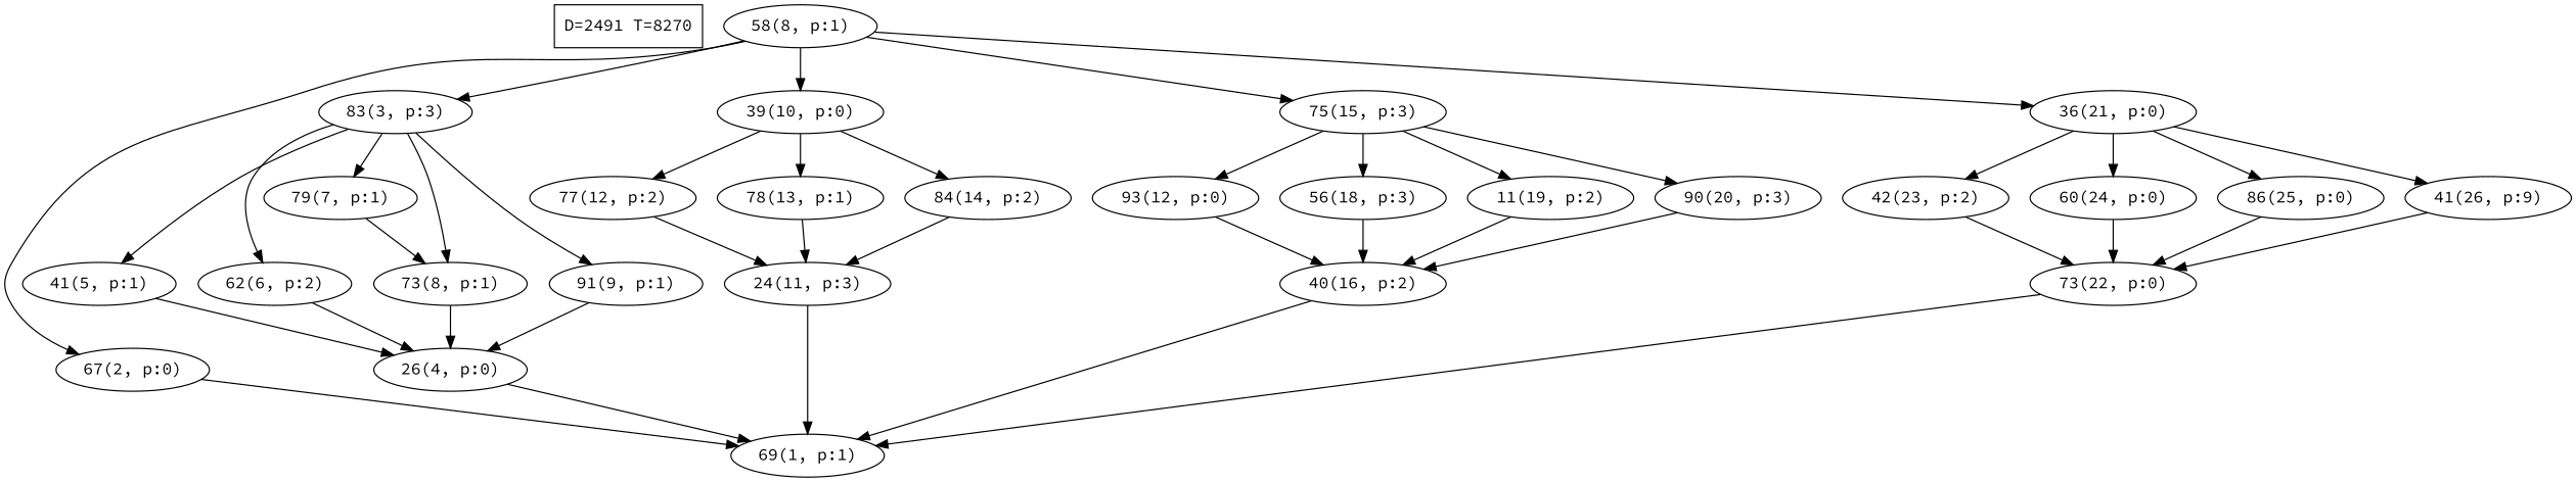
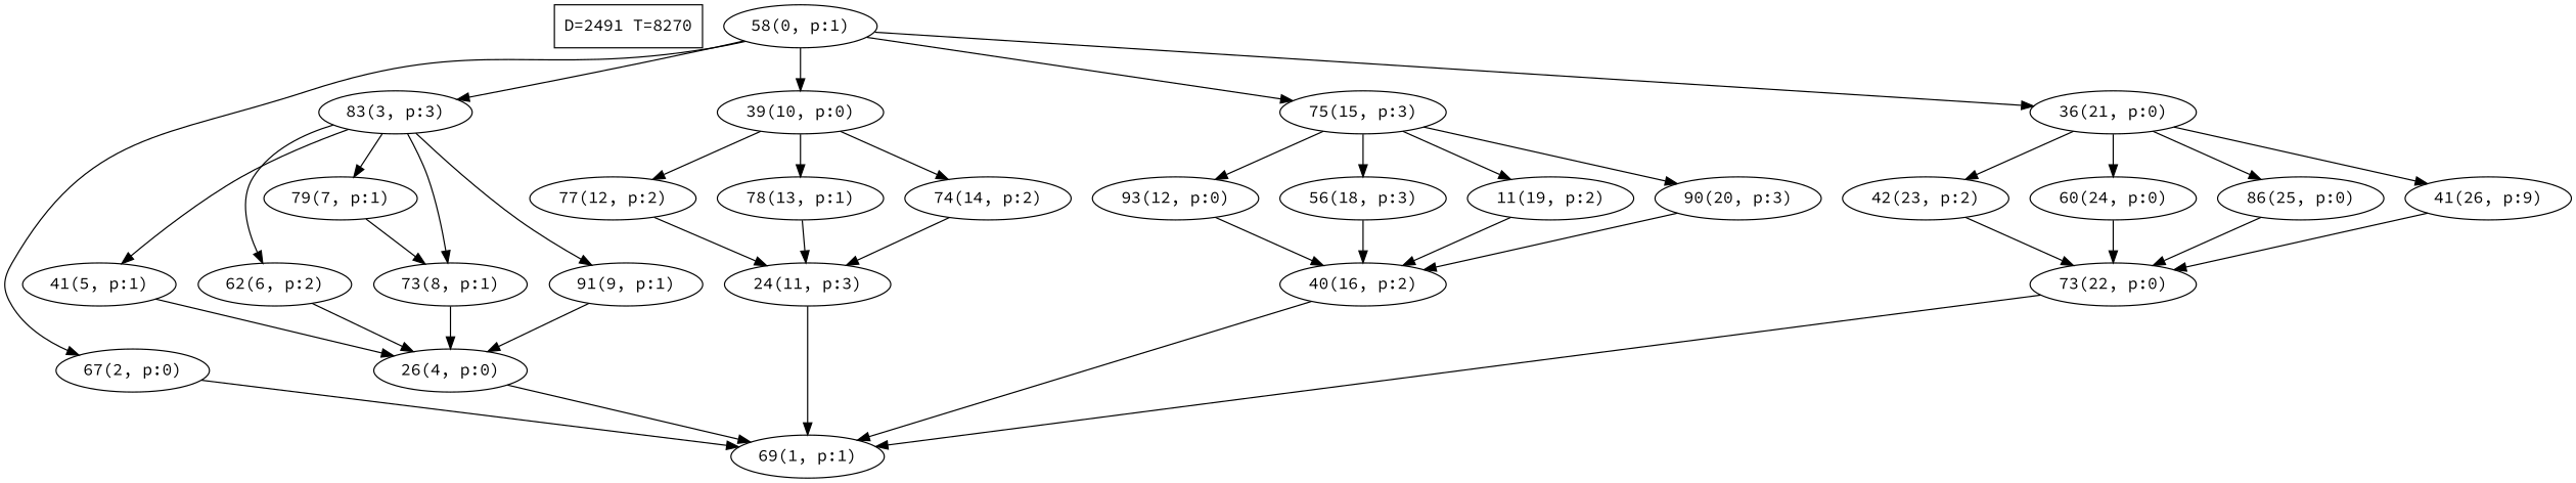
  digraph {
    fontname="Source Code Pro"
    node [fontname="Source Code Pro"]
    edge [fontname="Source Code Pro"]
    n1 [label="D=2491 T=8270" shape=box]
-   n2 [label="58(8, p:1)"]
+   n2 [label="58(0, p:1)"]
    n3 [label="67(2, p:0)"]
    n4 [label="83(3, p:3)"]
    n5 [label="39(10, p:0)"]
    n6 [label="75(15, p:3)"]
    n7 [label="36(21, p:0)"]
    n8 [label="69(1, p:1)"]
    n9 [label="41(5, p:1)"]
    n10 [label="62(6, p:2)"]
    n11 [label="79(7, p:1)"]
    n12 [label="73(8, p:1)"]
    n13 [label="91(9, p:1)"]
    n14 [label="77(12, p:2)"]
    n15 [label="78(13, p:1)"]
-   n16 [label="84(14, p:2)"]
+   n16 [label="74(14, p:2)"]
    n17 [label="93(12, p:0)"]
    n18 [label="56(18, p:3)"]
    n19 [label="11(19, p:2)"]
    n20 [label="90(20, p:3)"]
    n21 [label="42(23, p:2)"]
    n22 [label="60(24, p:0)"]
    n23 [label="86(25, p:0)"]
    n24 [label="41(26, p:9)"]
    n25 [label="26(4, p:0)"]
    n26 [label="24(11, p:3)"]
    n27 [label="40(16, p:2)"]
    n28 [label="73(22, p:0)"]
    n2 -> n3
    n2 -> n4
    n2 -> n5
    n2 -> n6
    n2 -> n7
    n3 -> n8
    n4 -> n9
    n4 -> n10
    n4 -> n11
    n4 -> n12
    n4 -> n13
    n5 -> n14
    n5 -> n15
    n5 -> n16
    n6 -> n17
    n6 -> n18
    n6 -> n19
    n6 -> n20
    n7 -> n21
    n7 -> n22
    n7 -> n23
    n7 -> n24
    n9 -> n25
    n10 -> n25
    n11 -> n12
    n12 -> n25
    n13 -> n25
    n14 -> n26
    n15 -> n26
    n16 -> n26
    n17 -> n27
    n18 -> n27
    n19 -> n27
    n20 -> n27
    n21 -> n28
    n22 -> n28
    n23 -> n28
    n24 -> n28
    n25 -> n8
    n26 -> n8
    n27 -> n8
    n28 -> n8
  }
